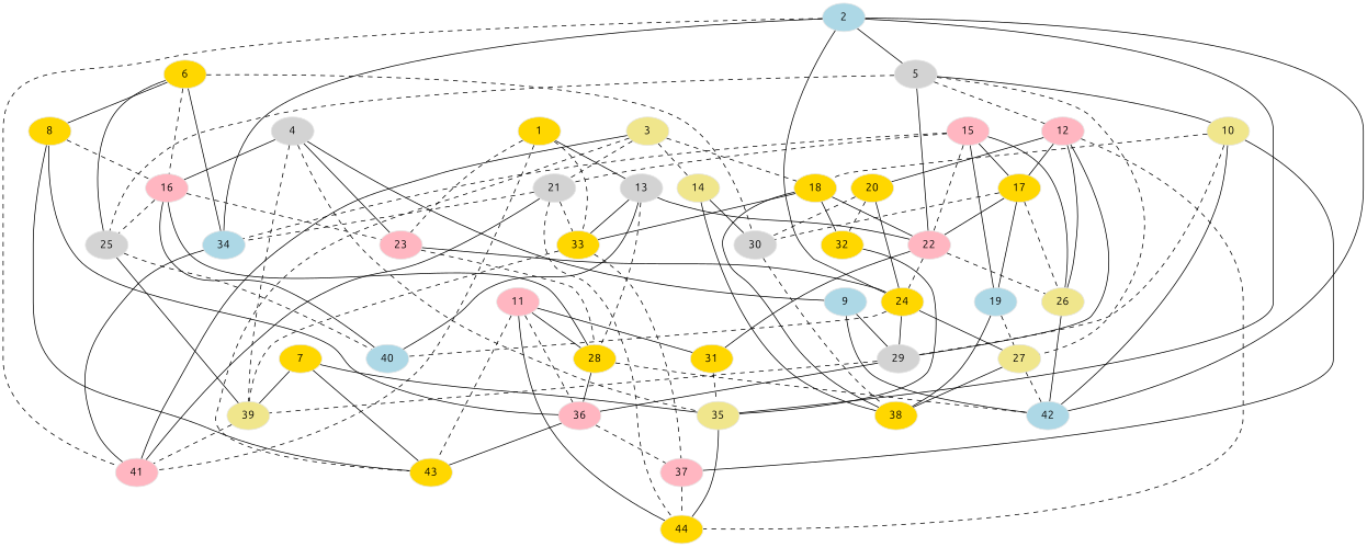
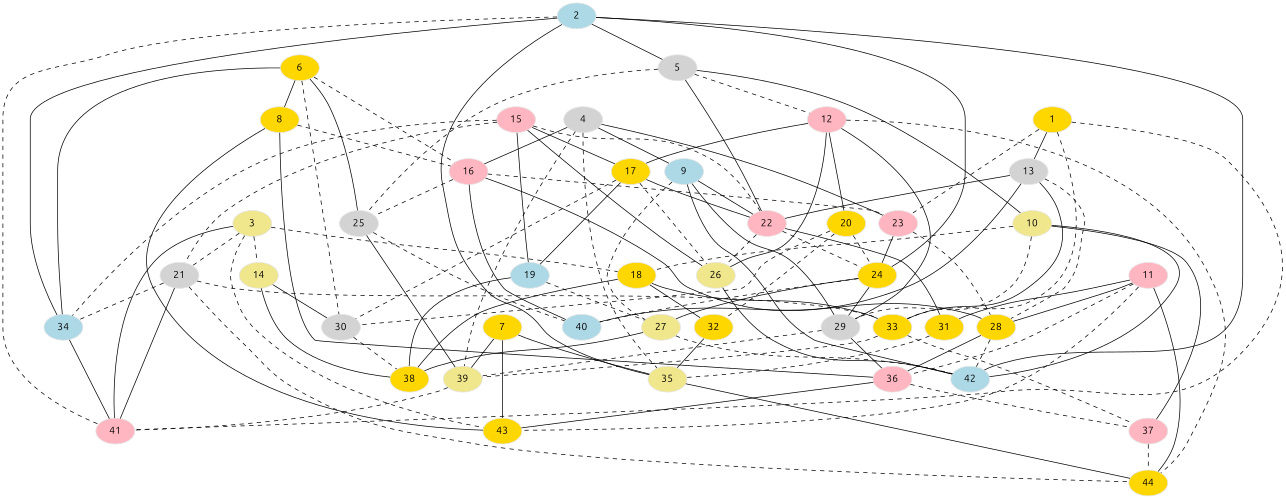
  graph {
    fontname=Ubuntu
    node [color=gray90 fillcolor=gold fontname=Ubuntu style=filled]
    edge [fontname=Ubuntu style=solid weight=1.0]
    13 [fillcolor=lightgrey]
    1
    23 [fillcolor=lightpink]
    33
    41 [fillcolor=lightpink]
    22 [fillcolor=lightpink]
    28
    40 [fillcolor=lightblue]
    24
    39 [fillcolor=khaki]
    37 [fillcolor=lightpink]
    2 [fillcolor=lightblue]
    5 [fillcolor=lightgrey]
    34 [fillcolor=lightblue]
    35 [fillcolor=khaki]
    42 [fillcolor=lightblue]
    10 [fillcolor=khaki]
    12 [fillcolor=lightpink]
    25 [fillcolor=lightgrey]
    27 [fillcolor=khaki]
    29 [fillcolor=lightgrey]
    44
    3 [fillcolor=khaki]
    14 [fillcolor=khaki]
    18
    21 [fillcolor=lightgrey]
    43
    30 [fillcolor=lightgrey]
    38
    32
    4 [fillcolor=lightgrey]
    9 [fillcolor=lightblue]
    16 [fillcolor=lightpink]
    26 [fillcolor=khaki]
    17
    20
    31
    6
    8
    36 [fillcolor=lightpink]
    7
    11 [fillcolor=lightpink]
    19 [fillcolor=lightblue]
    15 [fillcolor=lightpink]
    13 -- 33
    13 -- 22
    13 -- 28 [style=dashed]
    13 -- 40 [weight=2.0]
    1 -- 13
    1 -- 23 [style=dashed]
    1 -- 33 [style=dashed]
    1 -- 41 [style=dashed]
    23 -- 28 [style=dashed]
    23 -- 24 [weight=2.0]
    33 -- 39 [style=dashed]
    33 -- 37 [style=dashed]
    22 -- 24 [style=dashed]
    22 -- 26 [style=dashed]
    22 -- 31
    28 -- 42 [style=dashed]
    28 -- 36
    24 -- 40 [style=dashed]
    24 -- 27
    24 -- 29
    39 -- 41 [style=dashed]
    37 -- 44 [style=dashed weight=2.0]
    2 -- 41 [style=dashed]
    2 -- 24
    2 -- 5
    2 -- 34
    2 -- 35
    2 -- 42
    5 -- 22
    5 -- 10
    5 -- 12 [style=dashed]
    5 -- 25 [style=dashed weight=2.0]
    34 -- 41
    35 -- 44
    10 -- 37 [weight=2.0]
    10 -- 42
    10 -- 29 [style=dashed]
    10 -- 18 [style=dashed]
    12 -- 29
    12 -- 44 [style=dashed]
    12 -- 26
    12 -- 17
    12 -- 20
    25 -- 40 [style=dashed]
    25 -- 39
    27 -- 42 [style=dashed]
    27 -- 38 [weight=2.0]
    29 -- 39 [style=dashed]
    29 -- 36
    3 -- 41
    3 -- 14 [style=dashed]
    3 -- 18 [style=dashed weight=2.0]
    3 -- 21 [style=dashed]
    3 -- 43 [style=dashed]
    14 -- 30
    14 -- 38
    18 -- 33
    18 -- 38
    18 -- 32
    21 -- 33 [style=dashed]
    21 -- 41
    21 -- 34 [style=dashed]
    21 -- 44 [style=dashed]
    30 -- 38 [style=dashed]
    32 -- 35
    4 -- 23
    4 -- 39 [style=dashed weight=2.0]
    4 -- 35 [style=dashed]
    4 -- 9
    4 -- 16
-   18 -- 22 [weight=2.0]
+   9 -- 22 [weight=2.0]
    9 -- 42
-   5 -- 27 [style=dashed]
+   9 -- 27 [style=dashed]
    9 -- 29
    16 -- 23 [style=dashed]
    16 -- 28
    16 -- 40 [weight=2.0]
    16 -- 25 [style=dashed]
    26 -- 42
    17 -- 22
    17 -- 30 [style=dashed]
    17 -- 26 [style=dashed]
    17 -- 19
-   20 -- 24
+   20 -- 24 [style=dashed]
    20 -- 30 [style=dashed weight=2.0]
    20 -- 32 [style=dashed weight=2.0]
    31 -- 35 [style=dashed]
    6 -- 34 [weight=2.0]
    6 -- 25
    6 -- 30 [style=dashed]
    6 -- 16 [style=dashed]
    6 -- 8
    8 -- 43
    8 -- 16 [style=dashed]
    8 -- 36
    36 -- 37 [style=dashed]
    36 -- 43
    7 -- 39 [weight=2.0]
    7 -- 35
    7 -- 43
    11 -- 28
    11 -- 44
    11 -- 43 [style=dashed]
    11 -- 31
    11 -- 36 [style=dashed]
    19 -- 27 [style=dashed]
    19 -- 38
    15 -- 22 [style=dashed]
    15 -- 34 [style=dashed]
    15 -- 21 [style=dashed]
    15 -- 26
    15 -- 17
    15 -- 19
  }
